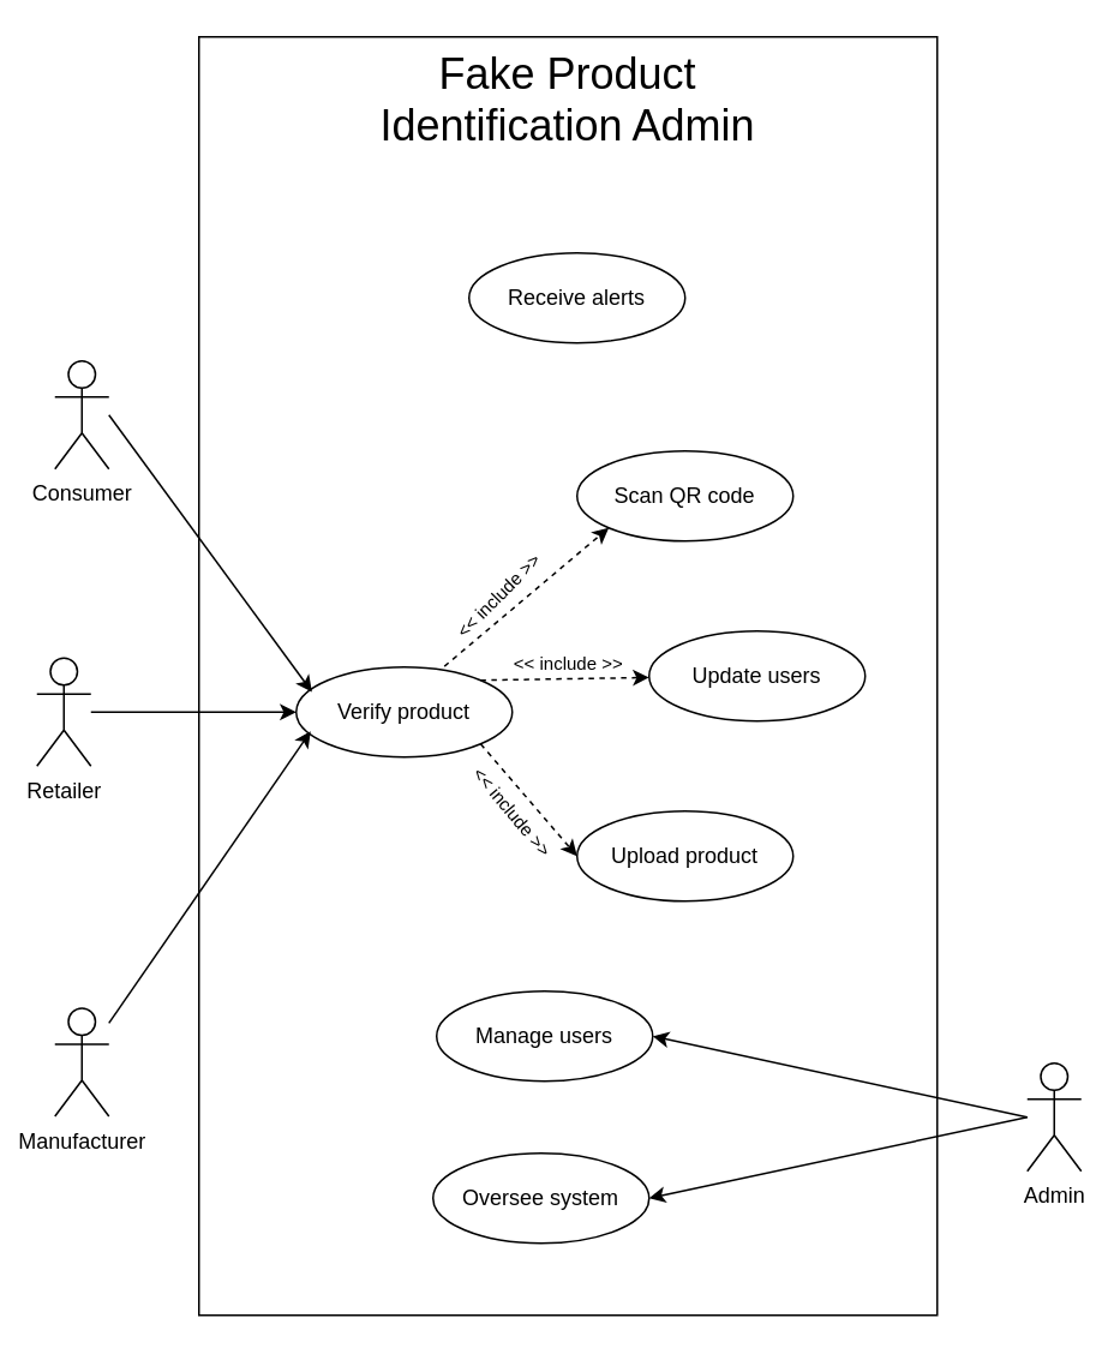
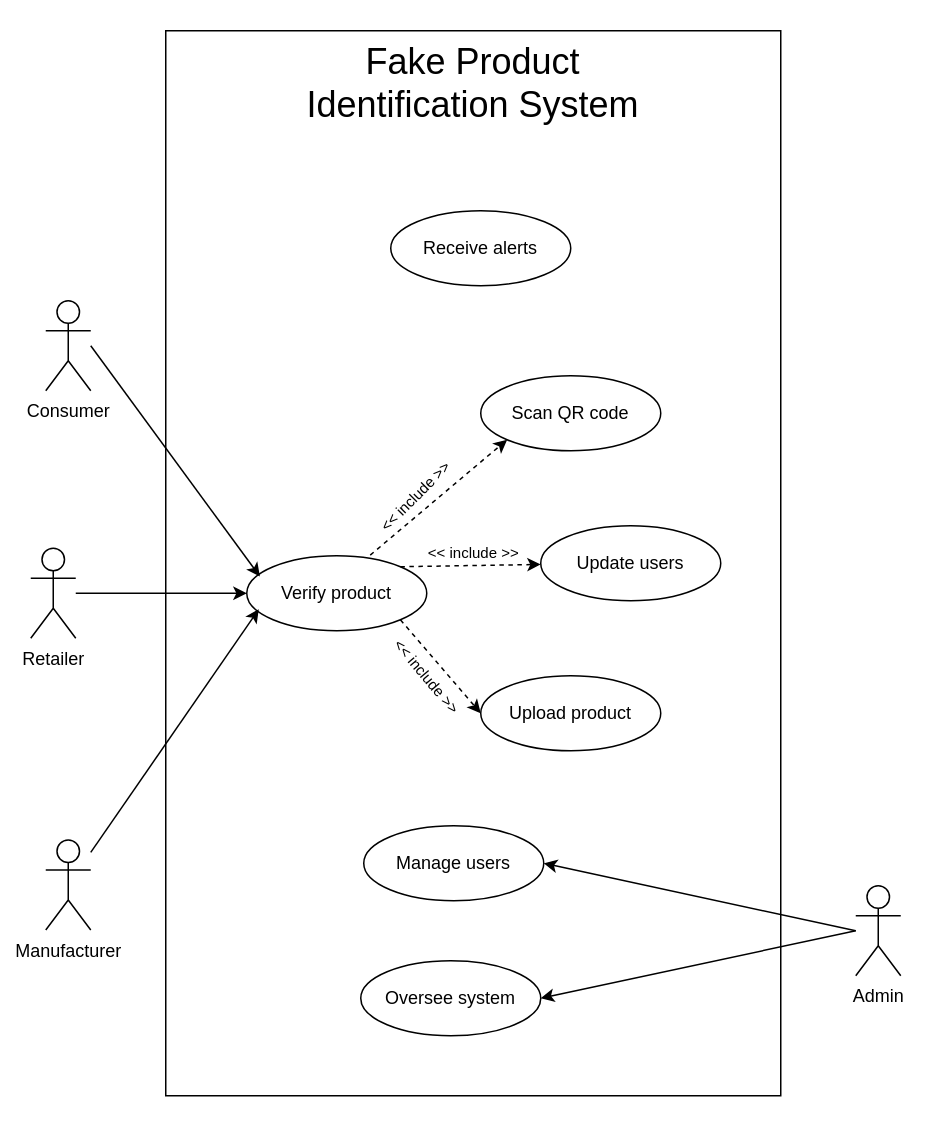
  <mxCell id="0" />
  <mxCell id="1" parent="0" />
  <mxCell id="2" value="" style="rounded=0;whiteSpace=wrap;html=1;" vertex="1" parent="1"><mxGeometry x="110" y="20" width="410" height="710" as="geometry" /></mxCell>
  <mxCell id="3" value="Consumer" style="shape=umlActor;verticalLabelPosition=bottom;verticalAlign=top;html=1;outlineConnect=0;" vertex="1" parent="1"><mxGeometry x="30" y="200" width="30" height="60" as="geometry" /></mxCell>
  <mxCell id="4" value="Retailer" style="shape=umlActor;verticalLabelPosition=bottom;verticalAlign=top;html=1;outlineConnect=0;" vertex="1" parent="1"><mxGeometry x="20" y="365" width="30" height="60" as="geometry" /></mxCell>
  <mxCell id="5" value="Manufacturer" style="shape=umlActor;verticalLabelPosition=bottom;verticalAlign=top;html=1;outlineConnect=0;" vertex="1" parent="1"><mxGeometry x="30" y="559.5" width="30" height="60" as="geometry" /></mxCell>
  <mxCell id="6" value="Receive alerts" style="ellipse;whiteSpace=wrap;html=1;" vertex="1" parent="1"><mxGeometry x="260" y="140" width="120" height="50" as="geometry" /></mxCell>
  <mxCell id="7" value="Scan QR code" style="ellipse;whiteSpace=wrap;html=1;" vertex="1" parent="1"><mxGeometry x="320" y="250" width="120" height="50" as="geometry" /></mxCell>
  <mxCell id="8" value="Verify product" style="ellipse;whiteSpace=wrap;html=1;" vertex="1" parent="1"><mxGeometry x="164" y="370" width="120" height="50" as="geometry" /></mxCell>
  <mxCell id="9" value="Update users" style="ellipse;whiteSpace=wrap;html=1;" vertex="1" parent="1"><mxGeometry x="360" y="350" width="120" height="50" as="geometry" /></mxCell>
  <mxCell id="10" value="Upload product" style="ellipse;whiteSpace=wrap;html=1;" vertex="1" parent="1"><mxGeometry x="320" y="450" width="120" height="50" as="geometry" /></mxCell>
  <mxCell id="11" value="" style="endArrow=classic;html=1;rounded=0;entryX=0.073;entryY=0.277;entryDx=0;entryDy=0;entryPerimeter=0;" edge="1" parent="1" target="8"><mxGeometry width="50" height="50" relative="1" as="geometry"><mxPoint x="60" y="230" as="sourcePoint" /><mxPoint x="294" y="235" as="targetPoint" /></mxGeometry></mxCell>
  <mxCell id="12" value="" style="endArrow=classic;html=1;rounded=0;entryX=0;entryY=0.5;entryDx=0;entryDy=0;" edge="1" parent="1" source="4" target="8"><mxGeometry width="50" height="50" relative="1" as="geometry"><mxPoint x="120" y="410" as="sourcePoint" /><mxPoint x="284" y="412.5" as="targetPoint" /></mxGeometry></mxCell>
  <mxCell id="13" value="" style="endArrow=classic;html=1;rounded=0;entryX=0.067;entryY=0.713;entryDx=0;entryDy=0;entryPerimeter=0;" edge="1" parent="1" source="5" target="8"><mxGeometry width="50" height="50" relative="1" as="geometry"><mxPoint x="570" y="400" as="sourcePoint" /><mxPoint x="290" y="330" as="targetPoint" /></mxGeometry></mxCell>
  <mxCell id="14" value="Manage users" style="ellipse;whiteSpace=wrap;html=1;" vertex="1" parent="1"><mxGeometry x="242" y="550" width="120" height="50" as="geometry" /></mxCell>
  <mxCell id="15" value="Oversee system" style="ellipse;whiteSpace=wrap;html=1;" vertex="1" parent="1"><mxGeometry x="240" y="640" width="120" height="50" as="geometry" /></mxCell>
  <mxCell id="16" value="Admin" style="shape=umlActor;verticalLabelPosition=bottom;verticalAlign=top;html=1;outlineConnect=0;" vertex="1" parent="1"><mxGeometry x="570" y="590" width="30" height="60" as="geometry" /></mxCell>
  <mxCell id="17" value="" style="endArrow=classic;html=1;rounded=0;entryX=1;entryY=0.5;entryDx=0;entryDy=0;" edge="1" parent="1" target="14"><mxGeometry width="50" height="50" relative="1" as="geometry"><mxPoint x="570" y="620" as="sourcePoint" /><mxPoint x="404" y="590" as="targetPoint" /></mxGeometry></mxCell>
  <mxCell id="18" value="" style="endArrow=classic;html=1;rounded=0;entryX=1;entryY=0.5;entryDx=0;entryDy=0;" edge="1" parent="1" target="15"><mxGeometry width="50" height="50" relative="1" as="geometry"><mxPoint x="570" y="620" as="sourcePoint" /><mxPoint x="414" y="600" as="targetPoint" /></mxGeometry></mxCell>
- <mxCell id="19" value="&lt;font style=&quot;font-size: 24px;&quot;&gt;Fake Product Identification Admin&lt;/font&gt;" style="text;html=1;align=center;verticalAlign=middle;whiteSpace=wrap;rounded=0;" vertex="1" parent="1"><mxGeometry x="200" y="40" width="230" height="30" as="geometry" /></mxCell>
+ <mxCell id="19" value="&lt;font style=&quot;font-size: 24px;&quot;&gt;Fake Product Identification System&lt;/font&gt;" style="text;html=1;align=center;verticalAlign=middle;whiteSpace=wrap;rounded=0;" vertex="1" parent="1"><mxGeometry x="200" y="40" width="230" height="30" as="geometry" /></mxCell>
  <mxCell id="20" value="" style="endArrow=classic;html=1;rounded=0;exitX=1;exitY=0;exitDx=0;exitDy=0;dashed=1;" edge="1" parent="1" source="8" target="9"><mxGeometry width="50" height="50" relative="1" as="geometry"><mxPoint x="240" y="410" as="sourcePoint" /><mxPoint x="290" y="360" as="targetPoint" /></mxGeometry></mxCell>
  <mxCell id="21" value="&lt;font style=&quot;font-size: 10px;&quot;&gt;&amp;lt;&amp;lt; include &amp;gt;&amp;gt;&lt;/font&gt;" style="edgeLabel;html=1;align=center;verticalAlign=middle;resizable=0;points=[];rotation=0;" vertex="1" connectable="0" parent="20"><mxGeometry x="-0.195" relative="1" as="geometry"><mxPoint x="10" y="-9" as="offset" /></mxGeometry></mxCell>
  <mxCell id="22" value="" style="endArrow=classic;html=1;rounded=0;exitX=1;exitY=1;exitDx=0;exitDy=0;dashed=1;entryX=0;entryY=0.5;entryDx=0;entryDy=0;" edge="1" parent="1" source="8" target="10"><mxGeometry width="50" height="50" relative="1" as="geometry"><mxPoint x="293" y="402" as="sourcePoint" /><mxPoint x="375" y="372" as="targetPoint" /></mxGeometry></mxCell>
  <mxCell id="23" value="&lt;font style=&quot;font-size: 10px;&quot;&gt;&amp;lt;&amp;lt; include &amp;gt;&amp;gt;&lt;/font&gt;" style="edgeLabel;html=1;align=center;verticalAlign=middle;resizable=0;points=[];rotation=50;" vertex="1" connectable="0" parent="22"><mxGeometry x="-0.195" relative="1" as="geometry"><mxPoint x="-4" y="12" as="offset" /></mxGeometry></mxCell>
  <mxCell id="24" value="" style="endArrow=classic;html=1;rounded=0;exitX=0.686;exitY=-0.008;exitDx=0;exitDy=0;dashed=1;entryX=0;entryY=1;entryDx=0;entryDy=0;exitPerimeter=0;" edge="1" parent="1" source="8" target="7"><mxGeometry width="50" height="50" relative="1" as="geometry"><mxPoint x="261" y="380" as="sourcePoint" /><mxPoint x="343" y="350" as="targetPoint" /></mxGeometry></mxCell>
  <mxCell id="25" value="&lt;font style=&quot;font-size: 10px;&quot;&gt;&amp;lt;&amp;lt; include &amp;gt;&amp;gt;&lt;/font&gt;" style="edgeLabel;html=1;align=center;verticalAlign=middle;resizable=0;points=[];rotation=-45;" vertex="1" connectable="0" parent="24"><mxGeometry x="-0.195" relative="1" as="geometry"><mxPoint x="-8" y="-8" as="offset" /></mxGeometry></mxCell>
